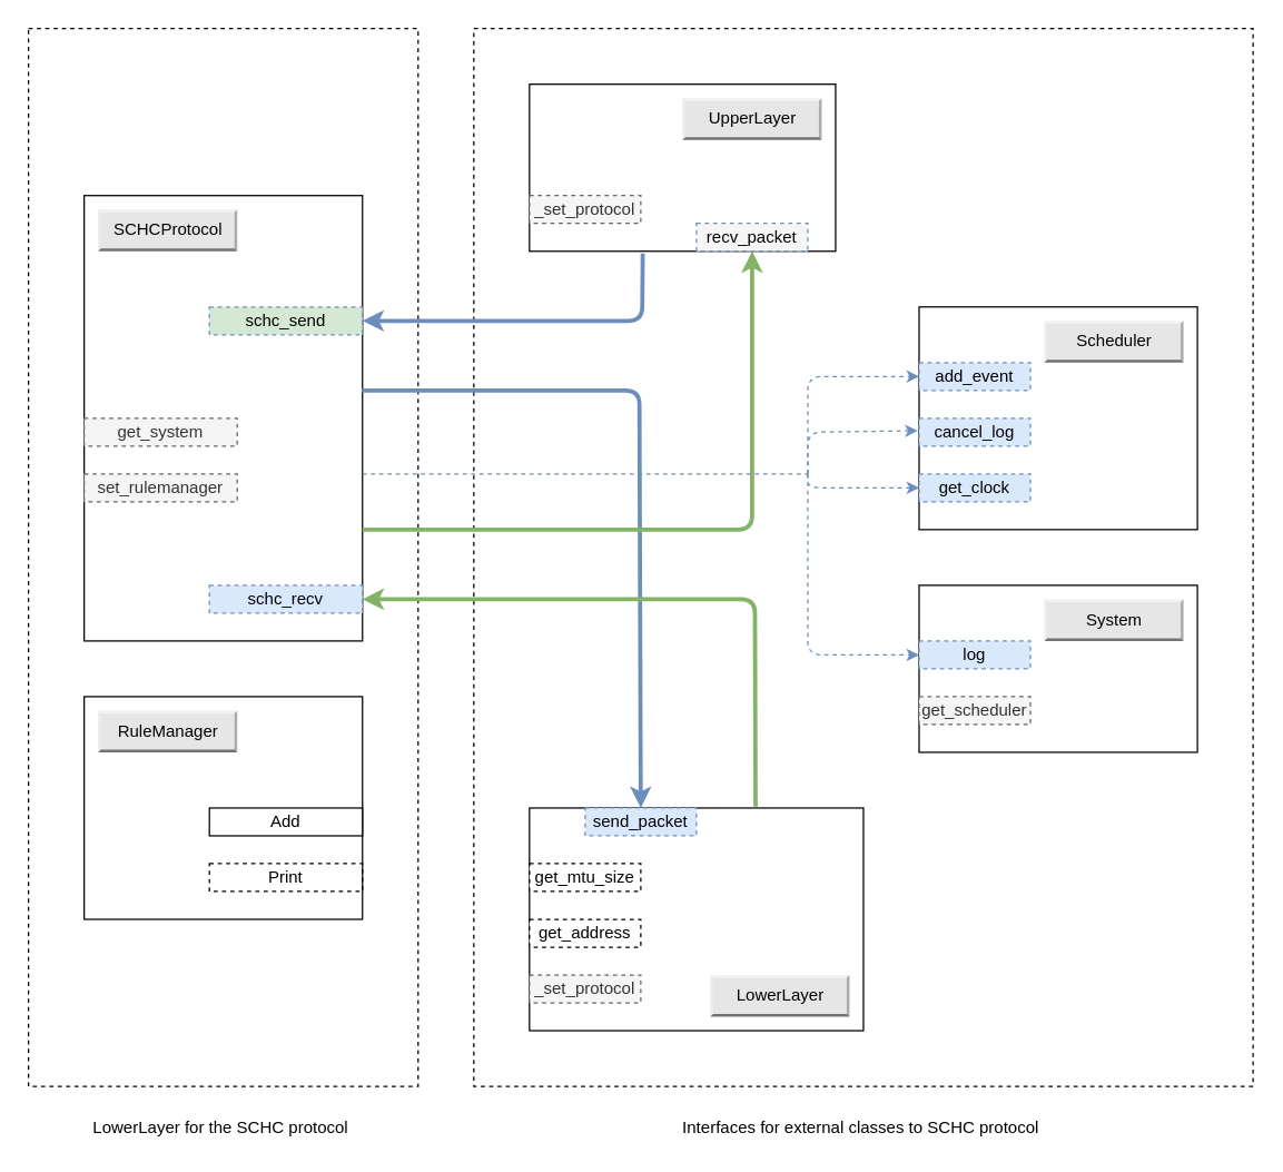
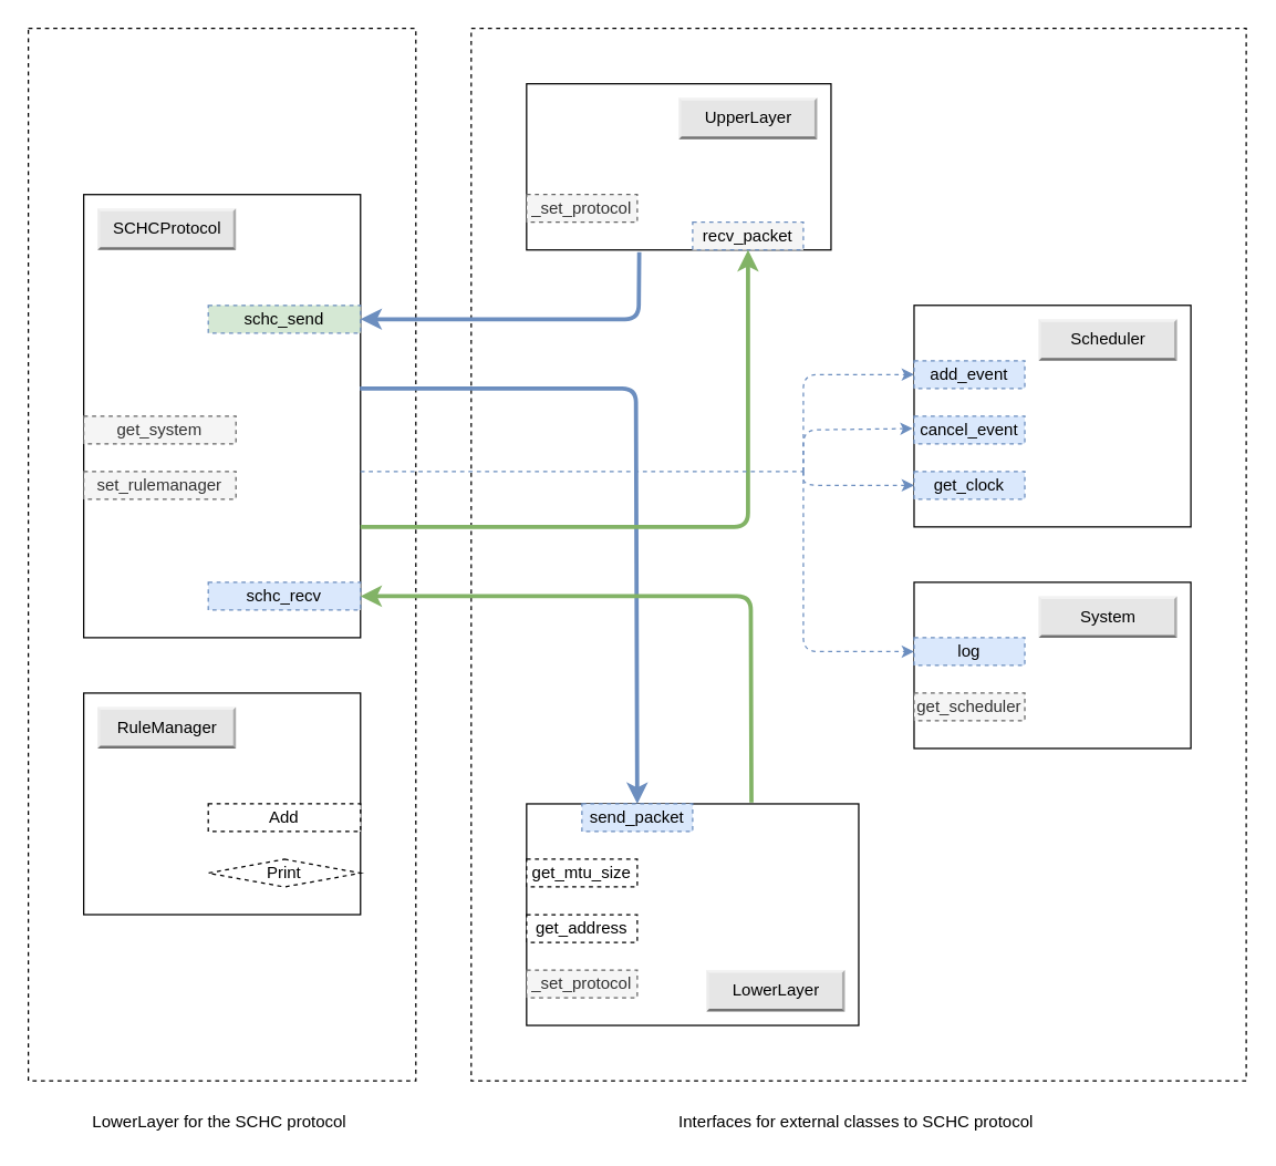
  <mxCell id="0" />
  <mxCell id="1" parent="0" />
  <mxCell id="2" value="" style="rounded=0;whiteSpace=wrap;html=1;fillColor=none;dashed=1;" vertex="1" parent="1"><mxGeometry x="340" y="20" width="560" height="760" as="geometry" /></mxCell>
  <mxCell id="3" value="" style="rounded=0;whiteSpace=wrap;html=1;fillColor=none;dashed=1;" vertex="1" parent="1"><mxGeometry x="20" y="20" width="280" height="760" as="geometry" /></mxCell>
  <mxCell id="4" value="" style="rounded=0;whiteSpace=wrap;html=1;" vertex="1" parent="1"><mxGeometry x="60" y="140" width="200" height="320" as="geometry" /></mxCell>
  <mxCell id="5" value="" style="rounded=0;whiteSpace=wrap;html=1;" vertex="1" parent="1"><mxGeometry x="380" y="60" width="220" height="120" as="geometry" /></mxCell>
  <mxCell id="6" value="" style="rounded=0;whiteSpace=wrap;html=1;" vertex="1" parent="1"><mxGeometry x="380" y="580" width="240" height="160" as="geometry" /></mxCell>
  <mxCell id="7" value="" style="rounded=0;whiteSpace=wrap;html=1;" vertex="1" parent="1"><mxGeometry x="660" y="220" width="200" height="160" as="geometry" /></mxCell>
  <mxCell id="8" value="" style="rounded=0;whiteSpace=wrap;html=1;" vertex="1" parent="1"><mxGeometry x="660" y="420" width="200" height="120" as="geometry" /></mxCell>
  <mxCell id="9" value="" style="rounded=0;whiteSpace=wrap;html=1;" vertex="1" parent="1"><mxGeometry x="60" y="500" width="200" height="160" as="geometry" /></mxCell>
  <mxCell id="10" value="_set_protocol" style="whiteSpace=wrap;html=1;align=center;treeFolding=1;treeMoving=1;container=1;recursiveResize=0;dashed=1;fillColor=#f5f5f5;strokeColor=#666666;fontColor=#333333;" vertex="1" parent="1"><mxGeometry x="380" y="140" width="80" height="20" as="geometry" /></mxCell>
  <mxCell id="11" value="_set_protocol" style="whiteSpace=wrap;html=1;align=center;treeFolding=1;treeMoving=1;container=1;recursiveResize=0;dashed=1;fillColor=#f5f5f5;strokeColor=#666666;fontColor=#333333;" vertex="1" parent="1"><mxGeometry x="380" y="700" width="80" height="20" as="geometry" /></mxCell>
  <mxCell id="12" value="recv_packet" style="whiteSpace=wrap;html=1;align=center;treeFolding=1;treeMoving=1;container=1;recursiveResize=0;dashed=1;fillColor=#f5f5f5;strokeColor=#6c8ebf;" vertex="1" parent="1"><mxGeometry x="500" y="160" width="80" height="20" as="geometry" /></mxCell>
  <mxCell id="13" value="send_packet" style="whiteSpace=wrap;html=1;align=center;treeFolding=1;treeMoving=1;container=1;recursiveResize=0;dashed=1;fillColor=#dae8fc;strokeColor=#6c8ebf;" vertex="1" parent="1"><mxGeometry x="420" y="580" width="80" height="20" as="geometry" /></mxCell>
  <mxCell id="14" value="get_mtu_size&lt;span style=&quot;color: rgba(0 , 0 , 0 , 0) ; font-family: monospace ; font-size: 0px ; white-space: nowrap&quot;&gt;%3CmxGraphModel%3E%3Croot%3E%3CmxCell%20id%3D%220%22%2F%3E%3CmxCell%20id%3D%221%22%20parent%3D%220%22%2F%3E%3CUserObject%20label%3D%22send_packet%22%20treeRoot%3D%221%22%20id%3D%222%22%3E%3CmxCell%20style%3D%22whiteSpace%3Dwrap%3Bhtml%3D1%3Balign%3Dcenter%3BtreeFolding%3D1%3BtreeMoving%3D1%3Bcontainer%3D1%3BrecursiveResize%3D0%3Bdashed%3D1%3BfillColor%3Dnone%3B%22%20vertex%3D%221%22%20parent%3D%221%22%3E%3CmxGeometry%20x%3D%22340%22%20y%3D%22640%22%20width%3D%2280%22%20height%3D%2220%22%20as%3D%22geometry%22%2F%3E%3C%2FmxCell%3E%3C%2FUserObject%3E%3C%2Froot%3E%3C%2FmxGraphModel%3E&lt;/span&gt;" style="whiteSpace=wrap;html=1;align=center;treeFolding=1;treeMoving=1;container=1;recursiveResize=0;dashed=1;" vertex="1" parent="1"><mxGeometry x="380" y="620" width="80" height="20" as="geometry" /></mxCell>
  <mxCell id="15" value="get_address&lt;span style=&quot;color: rgba(0 , 0 , 0 , 0) ; font-family: monospace ; font-size: 0px ; white-space: nowrap&quot;&gt;%3CmxGraphModel%3E%3Croot%3E%3CmxCell%20id%3D%220%22%2F%3E%3CmxCell%20id%3D%221%22%20parent%3D%220%22%2F%3E%3CUserObject%20label%3D%22send_packet%22%20treeRoot%3D%221%22%20id%3D%222%22%3E%3CmxCell%20style%3D%22whiteSpace%3Dwrap%3Bhtml%3D1%3Balign%3Dcenter%3BtreeFolding%3D1%3BtreeMoving%3D1%3Bcontainer%3D1%3BrecursiveResize%3D0%3Bdashed%3D1%3BfillColor%3Dnone%3B%22%20vertex%3D%221%22%20parent%3D%221%22%3E%3CmxGeometry%20x%3D%22340%22%20y%3D%22640%22%20width%3D%2280%22%20height%3D%2220%22%20as%3D%22geometry%22%2F%3E%3C%2FmxCell%3E%3C%2FUserObject%3E%3C%2Froot%3E%3C%2FmxGraphModel%3&lt;/span&gt;" style="whiteSpace=wrap;html=1;align=center;treeFolding=1;treeMoving=1;container=1;recursiveResize=0;dashed=1;" vertex="1" parent="1"><mxGeometry x="380" y="660" width="80" height="20" as="geometry" /></mxCell>
  <mxCell id="16" value="log" style="whiteSpace=wrap;html=1;align=center;treeFolding=1;treeMoving=1;container=1;recursiveResize=0;dashed=1;fillColor=#dae8fc;strokeColor=#6c8ebf;" vertex="1" parent="1"><mxGeometry x="660" y="460" width="80" height="20" as="geometry" /></mxCell>
  <mxCell id="17" value="get_scheduler" style="whiteSpace=wrap;html=1;align=center;treeFolding=1;treeMoving=1;container=1;recursiveResize=0;dashed=1;fillColor=#f5f5f5;strokeColor=#666666;fontColor=#333333;" vertex="1" parent="1"><mxGeometry x="660" y="500" width="80" height="20" as="geometry" /></mxCell>
  <mxCell id="18" value="add_event" style="whiteSpace=wrap;html=1;align=center;treeFolding=1;treeMoving=1;container=1;recursiveResize=0;dashed=1;fillColor=#dae8fc;strokeColor=#6c8ebf;" vertex="1" parent="1"><mxGeometry x="660" y="260" width="80" height="20" as="geometry" /></mxCell>
- <mxCell id="19" value="cancel_log" style="whiteSpace=wrap;html=1;align=center;treeFolding=1;treeMoving=1;container=1;recursiveResize=0;dashed=1;fillColor=#dae8fc;strokeColor=#6c8ebf;" vertex="1" parent="1"><mxGeometry x="660" y="300" width="80" height="20" as="geometry" /></mxCell>
+ <mxCell id="19" value="cancel_event" style="whiteSpace=wrap;html=1;align=center;treeFolding=1;treeMoving=1;container=1;recursiveResize=0;dashed=1;fillColor=#dae8fc;strokeColor=#6c8ebf;" vertex="1" parent="1"><mxGeometry x="660" y="300" width="80" height="20" as="geometry" /></mxCell>
  <mxCell id="20" value="get_clock" style="whiteSpace=wrap;html=1;align=center;treeFolding=1;treeMoving=1;container=1;recursiveResize=0;dashed=1;fillColor=#dae8fc;strokeColor=#6c8ebf;" vertex="1" parent="1"><mxGeometry x="660" y="340" width="80" height="20" as="geometry" /></mxCell>
  <mxCell id="21" value="get_system" style="whiteSpace=wrap;html=1;align=center;treeFolding=1;treeMoving=1;container=1;recursiveResize=0;dashed=1;fillColor=#f5f5f5;strokeColor=#666666;fontColor=#333333;" vertex="1" parent="1"><mxGeometry x="60" y="300" width="110" height="20" as="geometry" /></mxCell>
  <mxCell id="22" value="set_rulemanager" style="whiteSpace=wrap;html=1;align=center;treeFolding=1;treeMoving=1;container=1;recursiveResize=0;dashed=1;fillColor=#f5f5f5;strokeColor=#666666;fontColor=#333333;" vertex="1" parent="1"><mxGeometry x="60" y="340" width="110" height="20" as="geometry" /></mxCell>
  <mxCell id="23" value="schc_send" style="whiteSpace=wrap;html=1;align=center;treeFolding=1;treeMoving=1;container=1;recursiveResize=0;dashed=1;fillColor=#d5e8d4;strokeColor=#6c8ebf;" vertex="1" parent="1"><mxGeometry x="150" y="220" width="110" height="20" as="geometry" /></mxCell>
  <mxCell id="24" value="schc_recv" style="whiteSpace=wrap;html=1;align=center;treeFolding=1;treeMoving=1;container=1;recursiveResize=0;dashed=1;fillColor=#dae8fc;strokeColor=#6c8ebf;" vertex="1" parent="1"><mxGeometry x="150" y="420" width="110" height="20" as="geometry" /></mxCell>
- <mxCell id="25" value="Add" style="whiteSpace=wrap;html=1;align=center;treeFolding=1;treeMoving=1;container=1;recursiveResize=0;dashed=0;" vertex="1" parent="1"><mxGeometry x="150" y="580" width="110" height="20" as="geometry" /></mxCell>
- <mxCell id="26" value="Print" style="whiteSpace=wrap;html=1;align=center;treeFolding=1;treeMoving=1;container=1;recursiveResize=0;dashed=1;fillColor=none;" vertex="1" parent="1"><mxGeometry x="150" y="620" width="110" height="20" as="geometry" /></mxCell>
+ <mxCell id="25" value="Add" style="whiteSpace=wrap;html=1;align=center;treeFolding=1;treeMoving=1;container=1;recursiveResize=0;dashed=1;" vertex="1" parent="1"><mxGeometry x="150" y="580" width="110" height="20" as="geometry" /></mxCell>
+ <mxCell id="26" value="Print" style="rhombus;whiteSpace=wrap;html=1;align=center;treeFolding=1;treeMoving=1;container=1;recursiveResize=0;dashed=1;fillColor=none;" vertex="1" parent="1"><mxGeometry x="150" y="620" width="110" height="20" as="geometry" /></mxCell>
  <mxCell id="27" value="" style="endArrow=classic;html=1;entryX=1;entryY=0.5;entryDx=0;entryDy=0;fillColor=#dae8fc;strokeColor=#6c8ebf;strokeWidth=3;exitX=0.37;exitY=1.013;exitDx=0;exitDy=0;exitPerimeter=0;" edge="1" parent="1" source="5" target="23"><mxGeometry width="50" height="50" relative="1" as="geometry"><mxPoint x="440" y="350" as="sourcePoint" /><mxPoint x="490" y="300" as="targetPoint" /><Array as="points"><mxPoint x="461" y="230" /></Array></mxGeometry></mxCell>
  <mxCell id="28" value="" style="endArrow=classic;html=1;fillColor=#dae8fc;strokeColor=#6c8ebf;exitX=0.998;exitY=0.438;exitDx=0;exitDy=0;exitPerimeter=0;strokeWidth=3;" edge="1" parent="1" source="4" target="13"><mxGeometry width="50" height="50" relative="1" as="geometry"><mxPoint x="526.56" y="320" as="sourcePoint" /><mxPoint x="424" y="619" as="targetPoint" /><Array as="points"><mxPoint x="459" y="280" /></Array></mxGeometry></mxCell>
  <mxCell id="29" value="" style="endArrow=classic;html=1;entryX=1;entryY=0.5;entryDx=0;entryDy=0;fillColor=#d5e8d4;strokeColor=#82b366;strokeWidth=3;exitX=0.677;exitY=-0.006;exitDx=0;exitDy=0;exitPerimeter=0;" edge="1" parent="1" source="6" target="24"><mxGeometry width="50" height="50" relative="1" as="geometry"><mxPoint x="500" y="577" as="sourcePoint" /><mxPoint x="360" y="410" as="targetPoint" /><Array as="points"><mxPoint x="542" y="430" /></Array></mxGeometry></mxCell>
  <mxCell id="30" value="" style="endArrow=classic;html=1;entryX=0.5;entryY=1;entryDx=0;entryDy=0;fillColor=#d5e8d4;strokeColor=#82b366;strokeWidth=3;exitX=1;exitY=0.75;exitDx=0;exitDy=0;" edge="1" parent="1" source="4" target="12"><mxGeometry width="50" height="50" relative="1" as="geometry"><mxPoint x="260" y="392" as="sourcePoint" /><mxPoint x="309" y="155" as="targetPoint" /><Array as="points"><mxPoint x="540" y="380" /></Array></mxGeometry></mxCell>
  <mxCell id="31" value="SCHCProtocol" style="labelPosition=center;verticalLabelPosition=middle;align=center;html=1;shape=mxgraph.basic.shaded_button;dx=2;fillColor=#E6E6E6;strokeColor=none;dashed=1;" vertex="1" parent="1"><mxGeometry x="70" y="150" width="100" height="30" as="geometry" /></mxCell>
  <mxCell id="32" value="RuleManager" style="labelPosition=center;verticalLabelPosition=middle;align=center;html=1;shape=mxgraph.basic.shaded_button;dx=2;fillColor=#E6E6E6;strokeColor=none;dashed=1;" vertex="1" parent="1"><mxGeometry x="70" y="510" width="100" height="30" as="geometry" /></mxCell>
  <mxCell id="33" value="LowerLayer" style="labelPosition=center;verticalLabelPosition=middle;align=center;html=1;shape=mxgraph.basic.shaded_button;dx=2;fillColor=#E6E6E6;strokeColor=none;dashed=1;" vertex="1" parent="1"><mxGeometry x="510" y="700" width="100" height="30" as="geometry" /></mxCell>
  <mxCell id="34" value="UpperLayer" style="labelPosition=center;verticalLabelPosition=middle;align=center;html=1;shape=mxgraph.basic.shaded_button;dx=2;fillColor=#E6E6E6;strokeColor=none;dashed=1;" vertex="1" parent="1"><mxGeometry x="490" y="70" width="100" height="30" as="geometry" /></mxCell>
  <mxCell id="35" value="Scheduler" style="labelPosition=center;verticalLabelPosition=middle;align=center;html=1;shape=mxgraph.basic.shaded_button;dx=2;fillColor=#E6E6E6;strokeColor=none;dashed=1;" vertex="1" parent="1"><mxGeometry x="750" y="230" width="100" height="30" as="geometry" /></mxCell>
  <mxCell id="36" value="System" style="labelPosition=center;verticalLabelPosition=middle;align=center;html=1;shape=mxgraph.basic.shaded_button;dx=2;fillColor=#E6E6E6;strokeColor=none;dashed=1;" vertex="1" parent="1"><mxGeometry x="750" y="430" width="100" height="30" as="geometry" /></mxCell>
  <mxCell id="37" value="" style="endArrow=none;html=1;strokeWidth=1;fillColor=#dae8fc;strokeColor=#6c8ebf;dashed=1;" edge="1" parent="1"><mxGeometry width="50" height="50" relative="1" as="geometry"><mxPoint x="260" y="340" as="sourcePoint" /><mxPoint x="580" y="340" as="targetPoint" /></mxGeometry></mxCell>
  <mxCell id="38" value="" style="endArrow=classic;html=1;dashed=1;strokeWidth=1;fillColor=#dae8fc;strokeColor=#6c8ebf;" edge="1" parent="1" target="18"><mxGeometry width="50" height="50" relative="1" as="geometry"><mxPoint x="580" y="340" as="sourcePoint" /><mxPoint x="670" y="160" as="targetPoint" /><Array as="points"><mxPoint x="580" y="270" /></Array></mxGeometry></mxCell>
  <mxCell id="39" value="" style="endArrow=classic;html=1;dashed=1;strokeWidth=1;fillColor=#dae8fc;strokeColor=#6c8ebf;entryX=0;entryY=0.5;entryDx=0;entryDy=0;" edge="1" parent="1" target="16"><mxGeometry width="50" height="50" relative="1" as="geometry"><mxPoint x="580" y="340" as="sourcePoint" /><mxPoint x="660" y="395" as="targetPoint" /><Array as="points"><mxPoint x="580" y="470" /></Array></mxGeometry></mxCell>
  <mxCell id="40" value="" style="endArrow=classic;html=1;dashed=1;strokeWidth=1;fillColor=#dae8fc;strokeColor=#6c8ebf;entryX=-0.005;entryY=0.556;entryDx=0;entryDy=0;entryPerimeter=0;" edge="1" parent="1" target="7"><mxGeometry width="50" height="50" relative="1" as="geometry"><mxPoint x="580" y="340" as="sourcePoint" /><mxPoint x="670" y="280" as="targetPoint" /><Array as="points"><mxPoint x="580" y="310" /></Array></mxGeometry></mxCell>
  <mxCell id="41" value="" style="endArrow=classic;html=1;dashed=1;strokeWidth=1;fillColor=#dae8fc;strokeColor=#6c8ebf;entryX=0;entryY=0.5;entryDx=0;entryDy=0;" edge="1" parent="1" target="20"><mxGeometry width="50" height="50" relative="1" as="geometry"><mxPoint x="580" y="340" as="sourcePoint" /><mxPoint x="669" y="318.96" as="targetPoint" /><Array as="points"><mxPoint x="580" y="350" /></Array></mxGeometry></mxCell>
  <mxCell id="42" value="LowerLayer for the SCHC protocol&amp;nbsp;" style="text;html=1;strokeColor=none;fillColor=none;align=center;verticalAlign=middle;whiteSpace=wrap;rounded=0;dashed=1;" vertex="1" parent="1"><mxGeometry x="20" y="800" width="280" height="20" as="geometry" /></mxCell>
  <mxCell id="43" value="Interfaces for external classes to SCHC protocol&amp;nbsp;" style="text;html=1;strokeColor=none;fillColor=none;align=center;verticalAlign=middle;whiteSpace=wrap;rounded=0;dashed=1;" vertex="1" parent="1"><mxGeometry x="340" y="800" width="560" height="20" as="geometry" /></mxCell>
